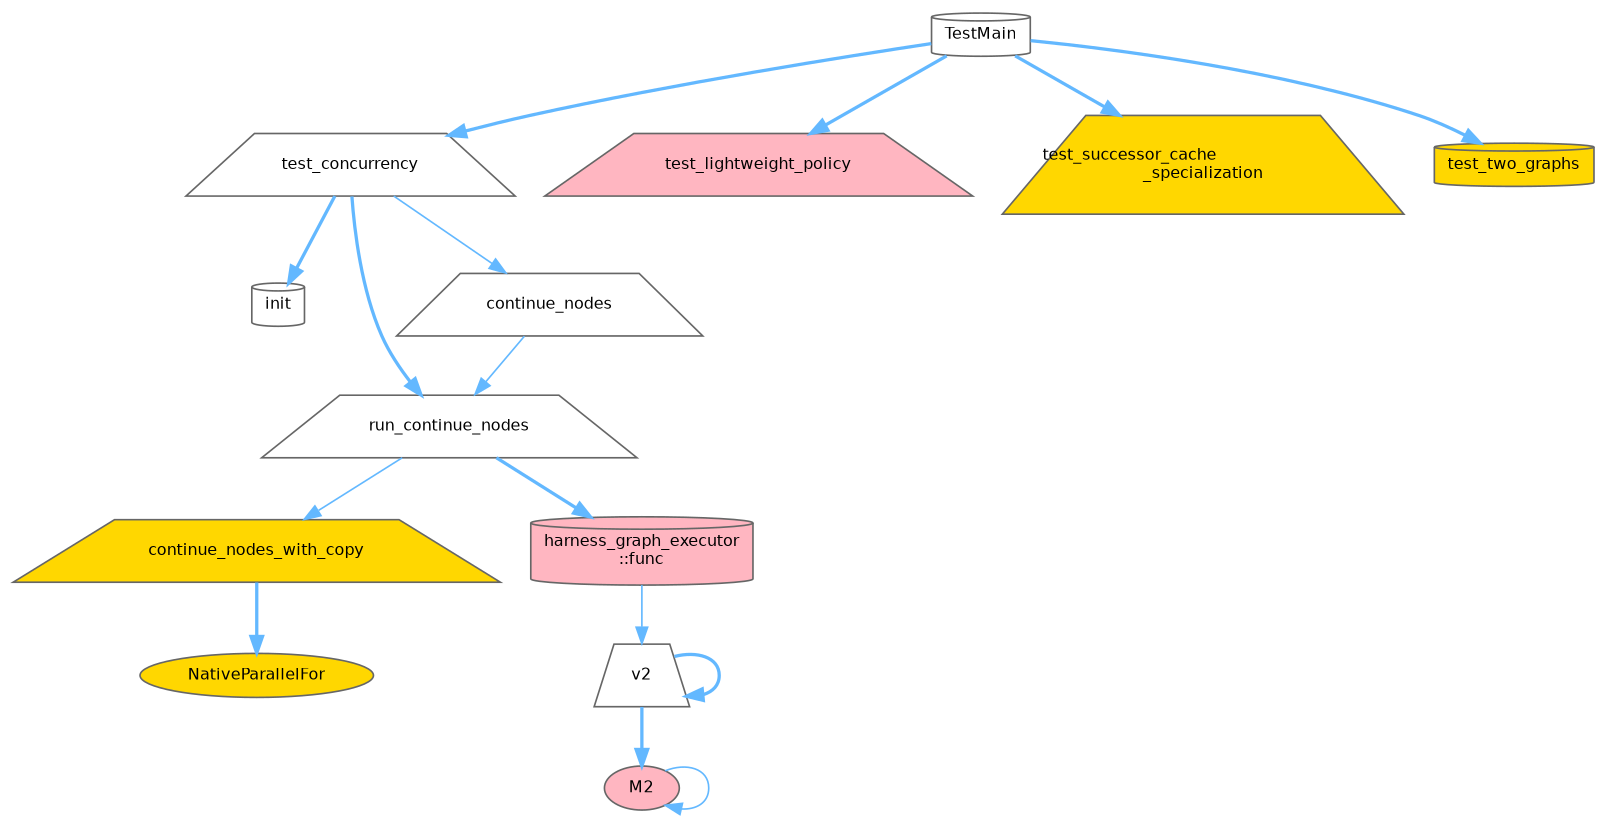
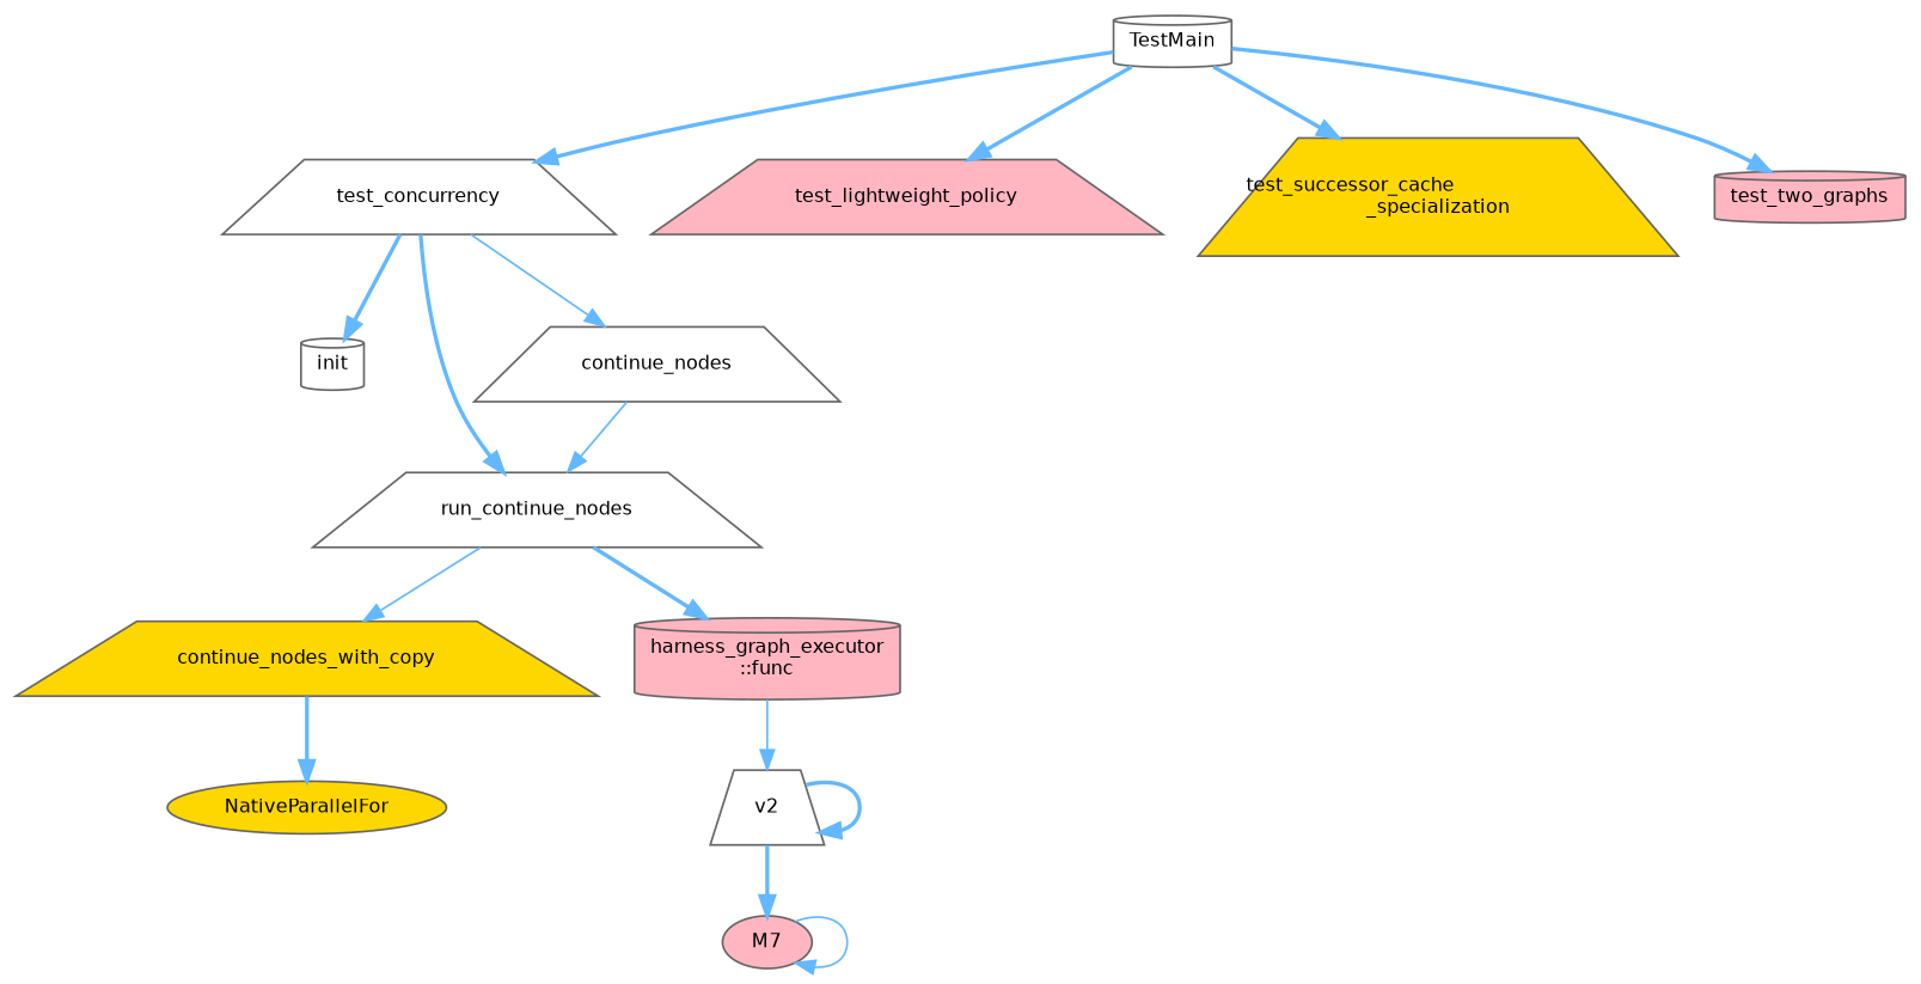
  digraph {
    rankdir=TB
    node [color=grey40 fillcolor=white fontname=Helvetica fontsize=10 shape=trapezium style=filled]
    edge [color=steelblue1 fontname=Helvetica fontsize=10 labelfontname=Helvetica labelfontsize=10 style=bold]
    n1 [color=gray40 fontcolor=black height=0.2 label=TestMain shape=cylinder width=0.4]
    n2 [height=0.2 label=test_concurrency width=0.4]
    n3 [fillcolor=lightpink height=0.2 label=test_lightweight_policy width=0.4]
    n4 [fillcolor=gold height=0.2 label="test_successor_cache\l_specialization" width=0.4]
-   n5 [fillcolor=gold height=0.2 label=test_two_graphs shape=cylinder width=0.4]
+   n5 [fillcolor=lightpink height=0.2 label=test_two_graphs shape=cylinder width=0.4]
    n6 [height=0.2 label=init shape=cylinder width=0.4]
    n7 [height=0.2 label=run_continue_nodes width=0.4]
    n8 [height=0.2 label=continue_nodes width=0.4]
    n9 [fillcolor=gold height=0.2 label=continue_nodes_with_copy width=0.4]
    n10 [fillcolor=lightpink height=0.2 label="harness_graph_executor\l::func" shape=cylinder width=0.4]
    n11 [fillcolor=gold height=0.2 label=NativeParallelFor shape=ellipse width=0.4]
    n12 [height=0.2 label=v2 width=0.4]
-   n13 [fillcolor=lightpink height=0.2 label=M2 shape=ellipse width=0.4]
+   n13 [fillcolor=lightpink height=0.2 label=M7 shape=ellipse width=0.4]
    n1 -> n2
    n1 -> n3
    n1 -> n4
    n1 -> n5
    n2 -> n6
    n2 -> n7
    n2 -> n8 [style=solid]
    n7 -> n9 [style=solid]
    n7 -> n10
    n8 -> n7 [style=solid]
    n9 -> n11
    n10 -> n12 [style=solid]
    n12 -> n12
    n12 -> n13
    n13 -> n13 [style=solid]
  }
